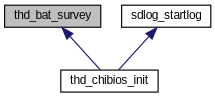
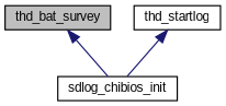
  digraph {
    fontname="Liberation Sans"
    rankdir=TB
    node [color=black fillcolor=white fontname="Liberation Sans" fontsize=10 shape=record style=filled]
    edge [color=midnightblue dir=back fontname="Liberation Sans" fontsize=10 labelfontname=FreeSans labelfontsize=10 style=solid]
    n1 [fillcolor=grey75 fontcolor=black height=0.2 label=thd_bat_survey width=0.4]
-   n2 [height=0.2 label=thd_chibios_init width=0.4]
-   n3 [height=0.2 label=sdlog_startlog width=0.4]
+   n2 [height=0.2 label=sdlog_chibios_init width=0.4]
+   n3 [height=0.2 label=thd_startlog width=0.4]
    n1 -> n2
    n3 -> n2
  }
